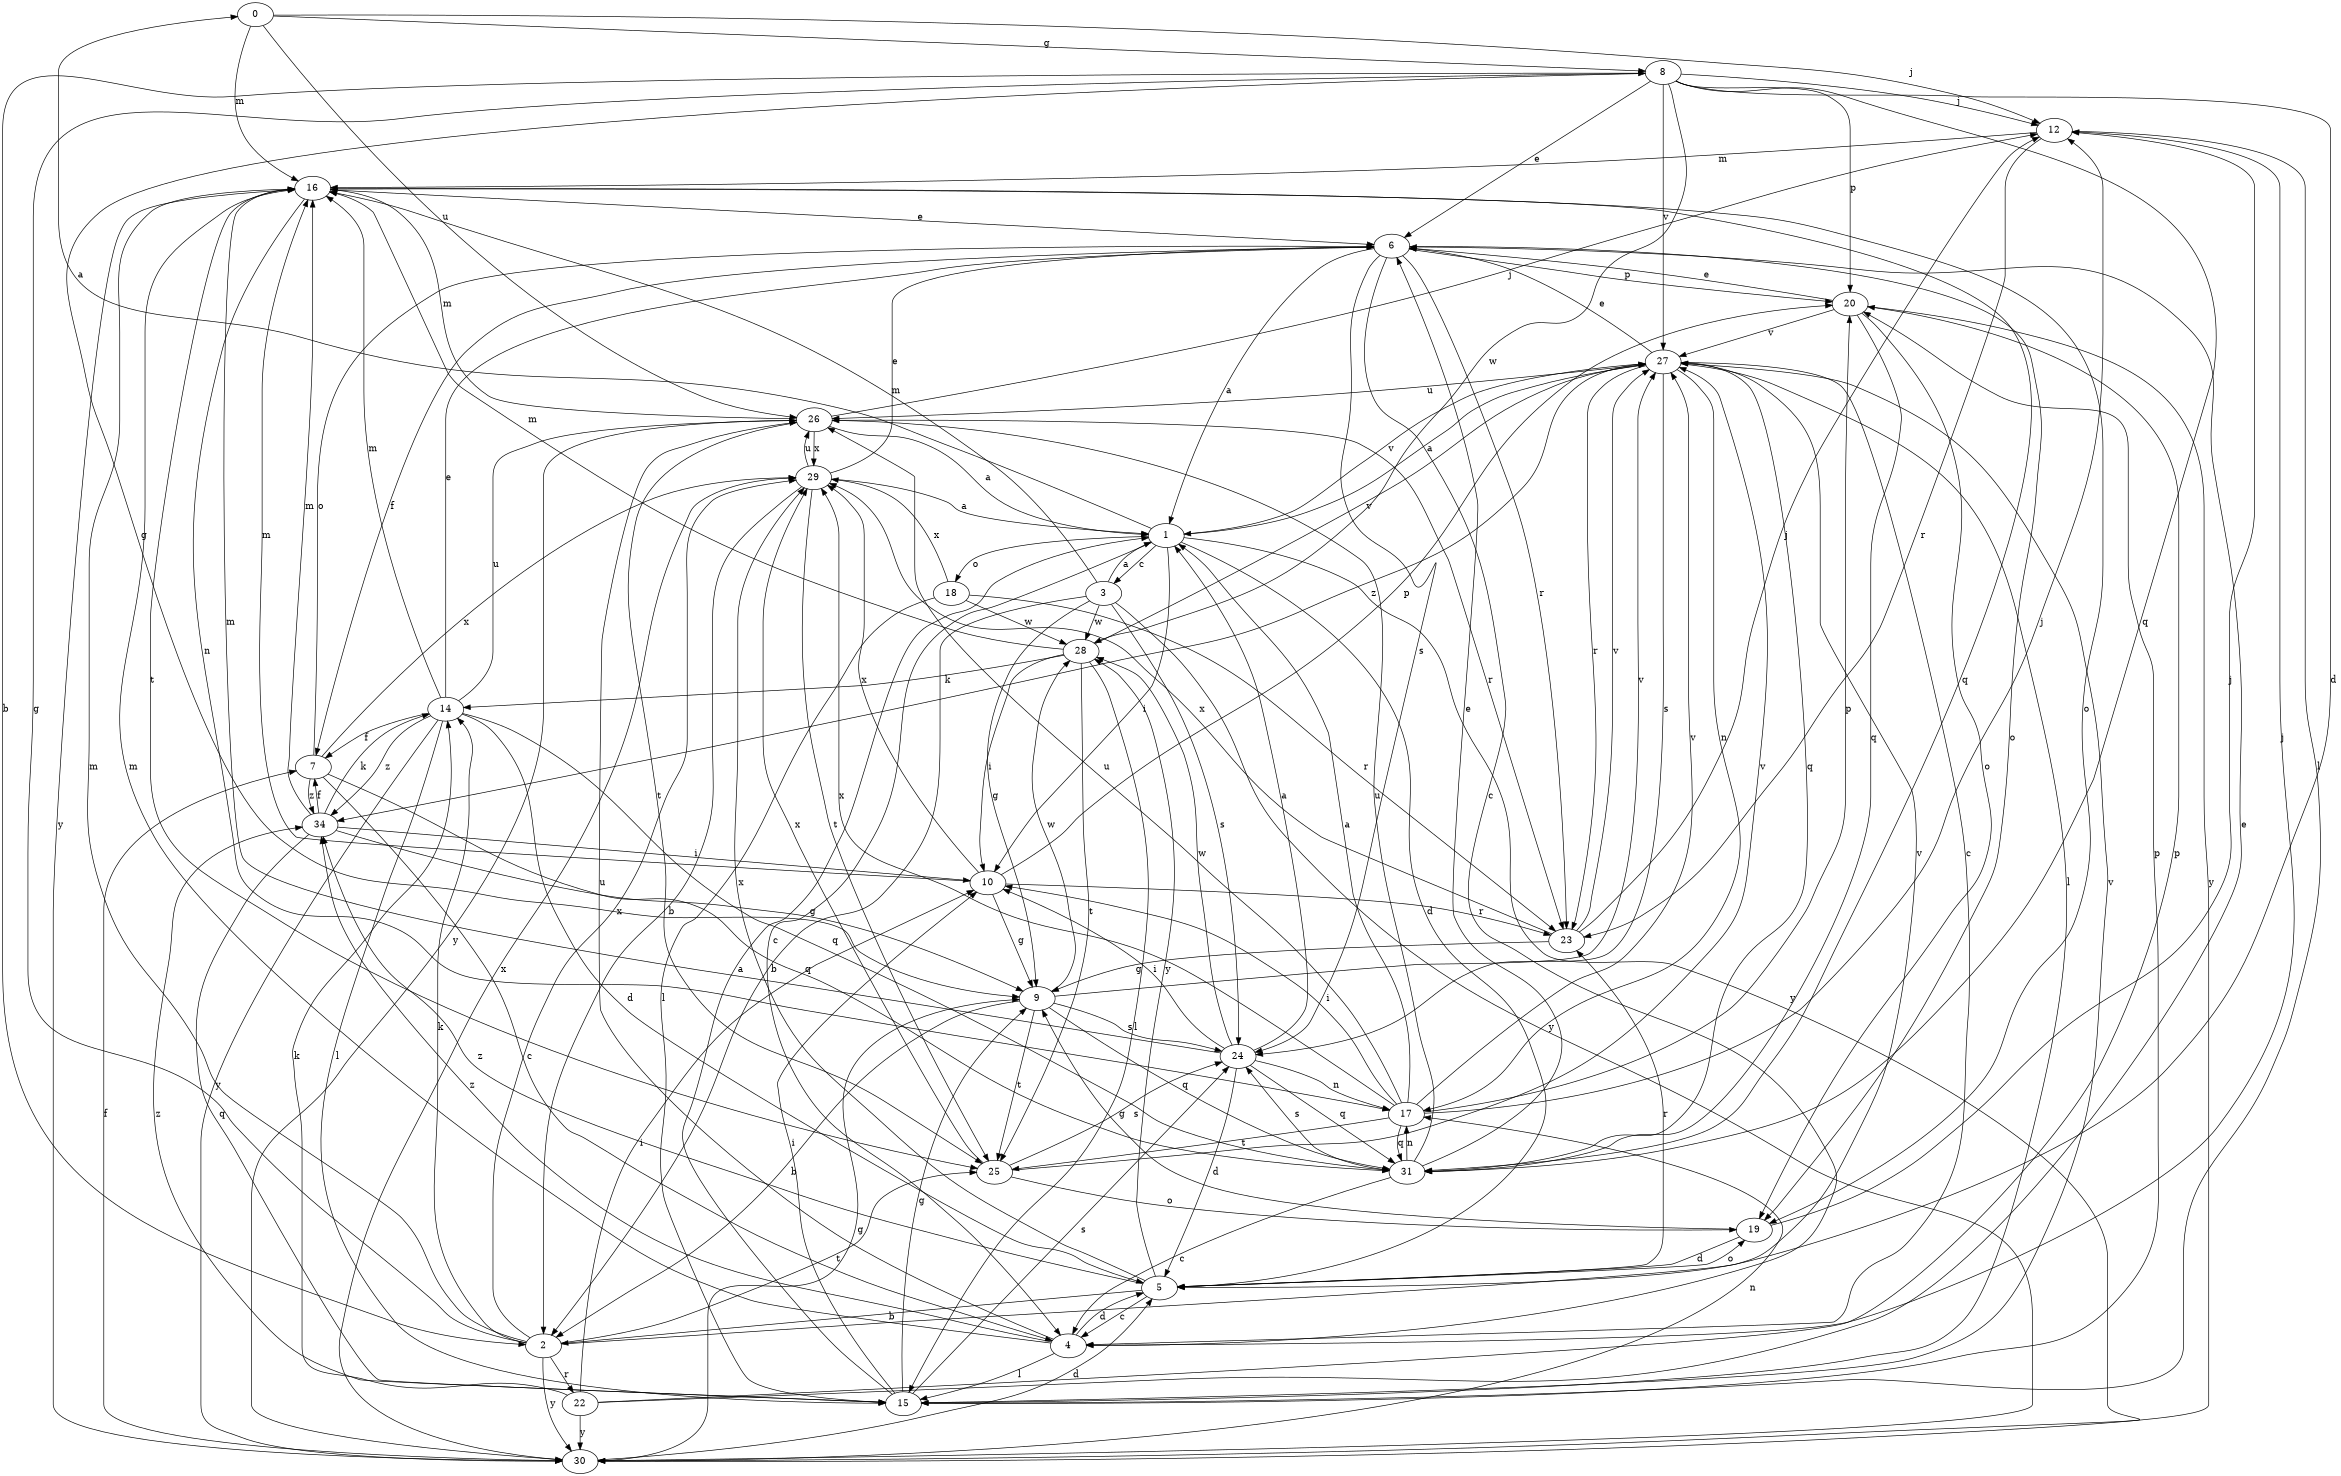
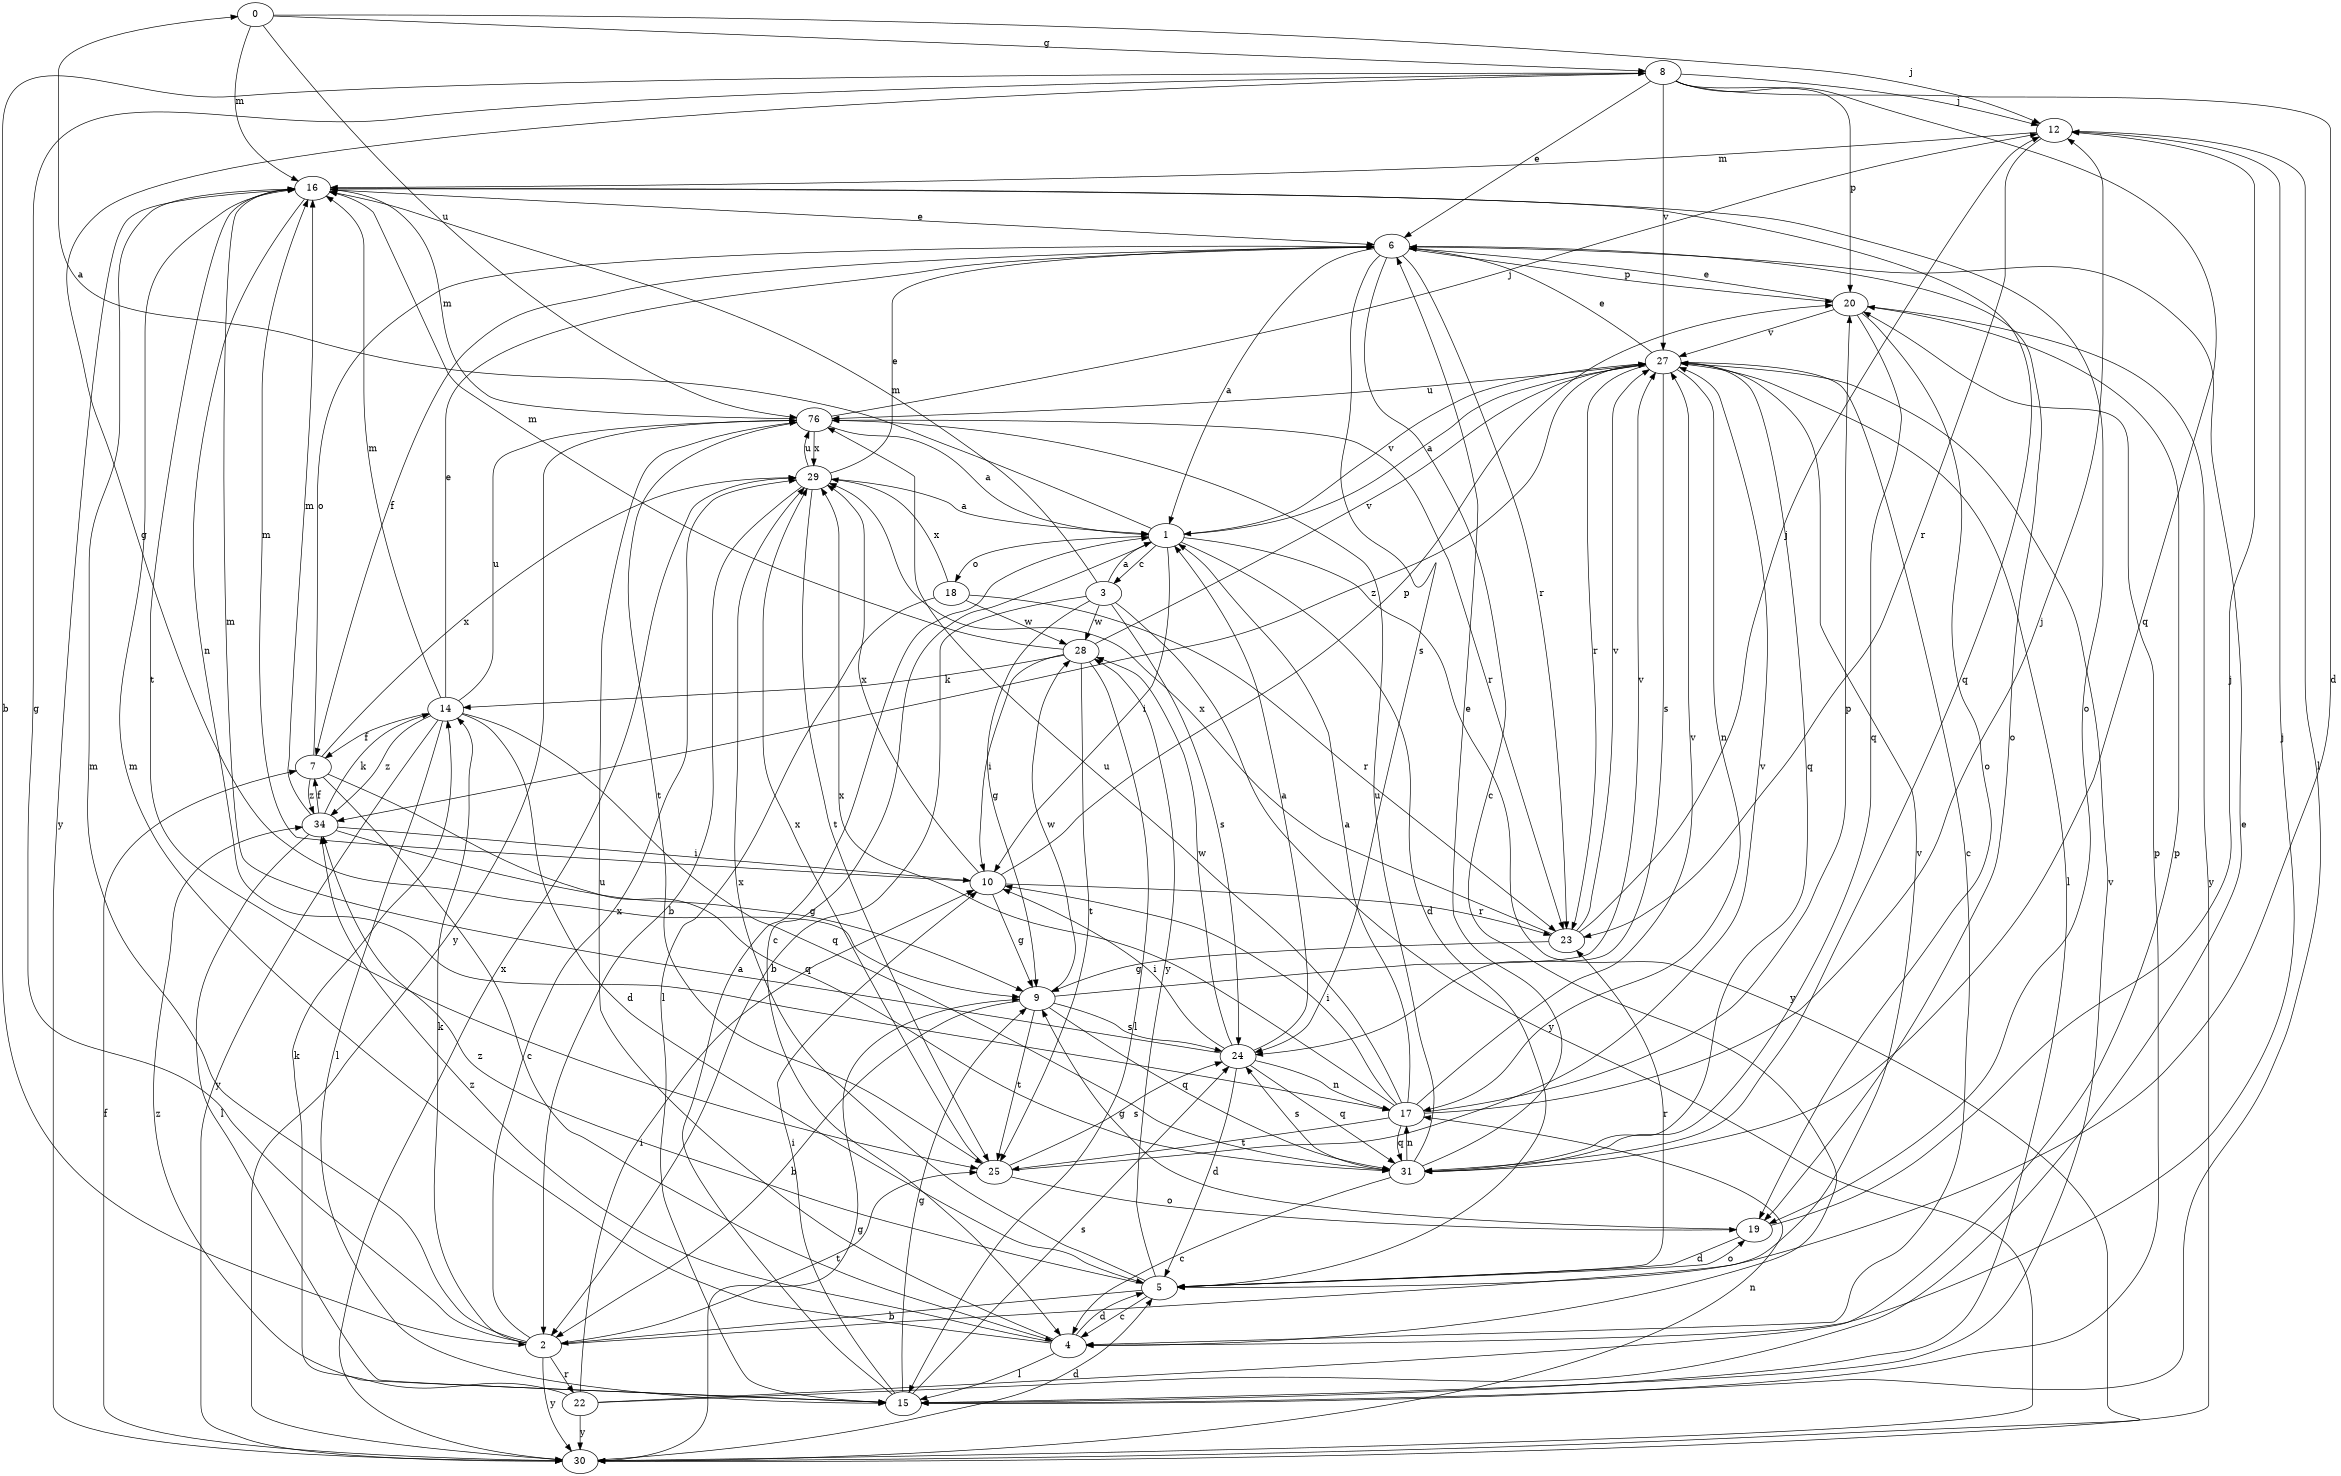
  strict digraph {
    0
    8
    12
    16
-   26
+   26 [label=76]
    5
    27
    2
    9
    28
    6
    20
    n13 [label=31]
    15
    23
    30
    25
    19
    17
    1
    29
    3
    4
    10
    18
    24
    34
    7
    14
    22
    0 -> 8 [label=g]
    0 -> 12 [label=j]
    0 -> 16 [label=m]
    0 -> 26 [label=u]
    8 -> 12 [label=j]
    8 -> 5 [label=d]
    8 -> 27 [label=v]
    8 -> 2 [label=b]
    8 -> 9 [label=g]
-   8 -> 28 [label=w]
    8 -> 6 [label=e]
    8 -> 20 [label=p]
    8 -> n13 [label=q]
    12 -> 16 [label=m]
    12 -> 15 [label=l]
    12 -> 23 [label=r]
    16 -> 6 [label=e]
    16 -> n13 [label=q]
    16 -> 30 [label=y]
    16 -> 25 [label=t]
    16 -> 19 [label=o]
    16 -> 17 [label=n]
    26 -> 12 [label=j]
    26 -> 16 [label=m]
    26 -> 23 [label=r]
    26 -> 30 [label=y]
    26 -> 25 [label=t]
    26 -> 1 [label=a]
    26 -> 29 [label=x]
    5 -> 2 [label=b]
    5 -> 28 [label=y]
    5 -> 23 [label=r]
    5 -> 19 [label=o]
    5 -> 29 [label=x]
    5 -> 4 [label=c]
    5 -> 34 [label=z]
    27 -> 26 [label=u]
    27 -> 6 [label=e]
    27 -> n13 [label=q]
    27 -> 15 [label=l]
    27 -> 23 [label=r]
    27 -> 17 [label=n]
    27 -> 1 [label=a]
    27 -> 4 [label=c]
    27 -> 24 [label=s]
    27 -> 34 [label=z]
    2 -> 8 [label=g]
    2 -> 16 [label=m]
    2 -> 27 [label=v]
    2 -> 30 [label=y]
    2 -> 25 [label=t]
    2 -> 29 [label=x]
    2 -> 14 [label=k]
    2 -> 22 [label=r]
    9 -> 27 [label=v]
    9 -> 2 [label=b]
    9 -> 28 [label=w]
    9 -> n13 [label=q]
    9 -> 25 [label=t]
    9 -> 24 [label=s]
    28 -> 16 [label=m]
    28 -> 27 [label=v]
    28 -> 15 [label=l]
    28 -> 25 [label=t]
    28 -> 10 [label=i]
    28 -> 14 [label=k]
    6 -> 20 [label=p]
    6 -> 23 [label=r]
    6 -> 19 [label=o]
    6 -> 1 [label=a]
    6 -> 4 [label=c]
    6 -> 24 [label=s]
    6 -> 7 [label=f]
    20 -> 27 [label=v]
    20 -> 6 [label=e]
    20 -> n13 [label=q]
    20 -> 30 [label=y]
    20 -> 19 [label=o]
    n13 -> 26 [label=u]
    n13 -> 6 [label=e]
    n13 -> 17 [label=n]
    n13 -> 4 [label=c]
    n13 -> 24 [label=s]
    15 -> 27 [label=v]
    15 -> 9 [label=g]
    15 -> 20 [label=p]
    15 -> 1 [label=a]
    15 -> 10 [label=i]
    15 -> 24 [label=s]
    15 -> 34 [label=z]
    23 -> 12 [label=j]
    23 -> 27 [label=v]
    23 -> 9 [label=g]
    23 -> 29 [label=x]
    30 -> 5 [label=d]
    30 -> 9 [label=g]
    30 -> 17 [label=n]
    30 -> 29 [label=x]
    30 -> 7 [label=f]
    25 -> 27 [label=v]
    25 -> 19 [label=o]
    25 -> 29 [label=x]
    25 -> 24 [label=s]
    19 -> 12 [label=j]
    19 -> 5 [label=d]
    19 -> 9 [label=g]
    17 -> 12 [label=j]
    17 -> 26 [label=u]
    17 -> 27 [label=v]
    17 -> 20 [label=p]
    17 -> n13 [label=q]
    17 -> 25 [label=t]
    17 -> 1 [label=a]
    17 -> 29 [label=x]
    17 -> 10 [label=i]
    1 -> 0 [label=a]
    1 -> 5 [label=d]
    1 -> 27 [label=v]
    1 -> 30 [label=y]
    1 -> 3 [label=c]
    1 -> 4 [label=c]
    1 -> 10 [label=i]
    1 -> 18 [label=o]
    29 -> 26 [label=u]
    29 -> 2 [label=b]
    29 -> 6 [label=e]
    29 -> 25 [label=t]
    29 -> 1 [label=a]
    3 -> 16 [label=m]
    3 -> 2 [label=b]
    3 -> 9 [label=g]
    3 -> 28 [label=w]
    3 -> 30 [label=y]
    3 -> 1 [label=a]
    3 -> 24 [label=s]
    4 -> 12 [label=j]
    4 -> 16 [label=m]
    4 -> 26 [label=u]
    4 -> 5 [label=d]
    4 -> 15 [label=l]
    4 -> 34 [label=z]
    10 -> 16 [label=m]
    10 -> 9 [label=g]
    10 -> 20 [label=p]
    10 -> 23 [label=r]
    10 -> 29 [label=x]
    18 -> 28 [label=w]
    18 -> 15 [label=l]
    18 -> 23 [label=r]
    18 -> 29 [label=x]
    24 -> 16 [label=m]
    24 -> 5 [label=d]
    24 -> 28 [label=w]
    24 -> n13 [label=q]
    24 -> 17 [label=n]
    24 -> 1 [label=a]
    24 -> 10 [label=i]
    34 -> 16 [label=m]
    34 -> 9 [label=g]
-   34 -> 15 [label=q]
+   34 -> 15 [label=l]
    34 -> 10 [label=i]
    34 -> 7 [label=f]
    34 -> 14 [label=k]
    7 -> 6 [label=o]
    7 -> n13 [label=q]
    7 -> 29 [label=x]
    7 -> 4 [label=c]
    7 -> 34 [label=z]
    14 -> 16 [label=m]
    14 -> 26 [label=u]
    14 -> 5 [label=d]
    14 -> 6 [label=e]
    14 -> n13 [label=q]
    14 -> 15 [label=l]
    14 -> 30 [label=y]
    14 -> 34 [label=z]
    14 -> 7 [label=f]
    22 -> 6 [label=e]
    22 -> 20 [label=p]
    22 -> 30 [label=y]
    22 -> 10 [label=i]
    22 -> 14 [label=k]
  }
